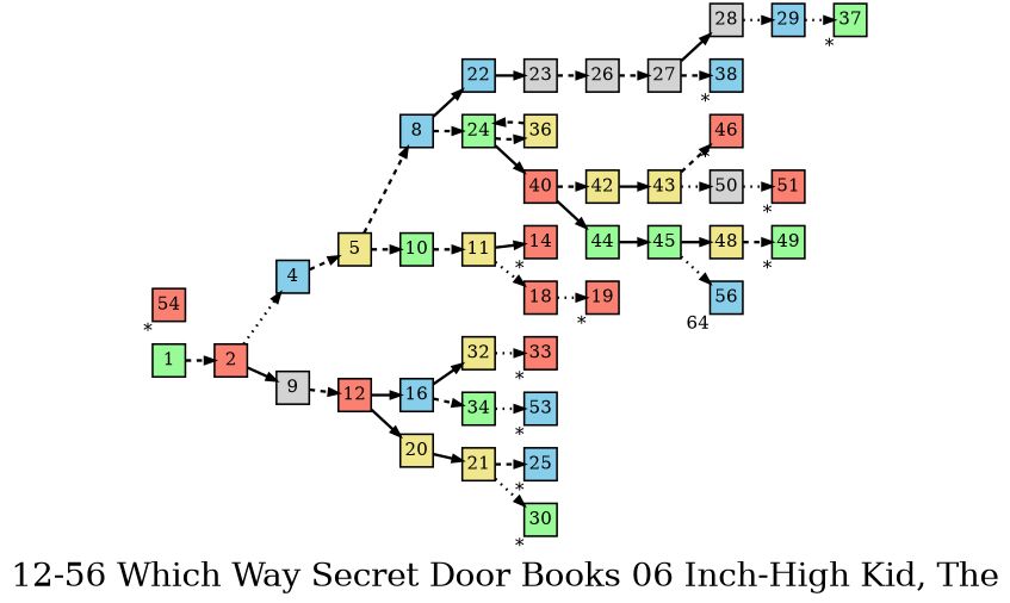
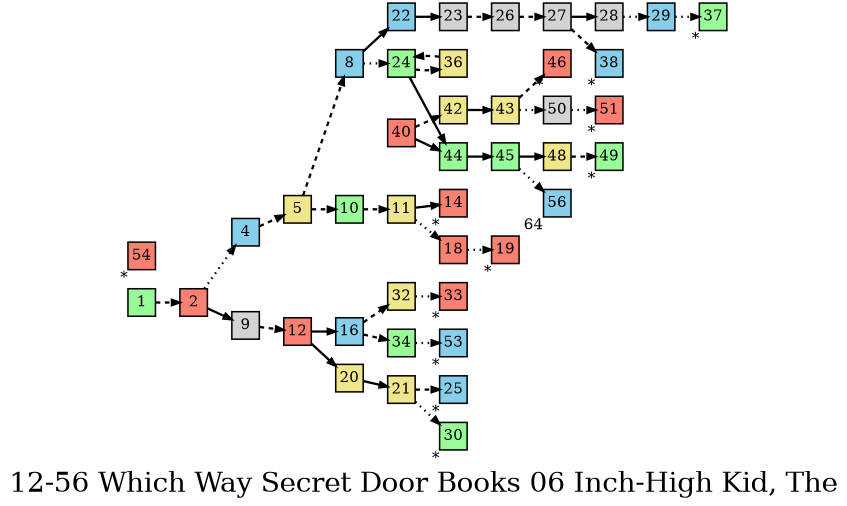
  digraph {
    fontsize=36
    label="12-56 Which Way Secret Door Books 06 Inch-High Kid, The"
    nodesep=0.35
    ordering=out
    rankdir=LR
    ranksep=0.45
    node [fillcolor=salmon fixedsize=true fontsize=20 labelfloat=true margin="0,0" penwidth=2 regular=true shape=rect style=filled]
    edge [fontsize=12 labelfloat=true penwidth=3 style=dashed]
    1 [fillcolor=palegreen]
    2
    4 [fillcolor=skyblue]
    n4 [fillcolor=lightgrey label=9]
    5 [fillcolor=khaki]
    12
    8 [fillcolor=skyblue]
    10 [fillcolor=palegreen]
    16 [fillcolor=skyblue]
    20 [fillcolor=khaki]
    22 [fillcolor=skyblue]
    24 [fillcolor=palegreen]
    11 [fillcolor=khaki]
    23 [fillcolor=lightgrey]
    36 [fillcolor=khaki]
    40
    14 [xlabel="*"]
    18
    32 [fillcolor=khaki]
    34 [fillcolor=palegreen]
    21 [fillcolor=khaki]
    26 [fillcolor=lightgrey]
    42 [fillcolor=khaki]
    44 [fillcolor=palegreen]
    19 [xlabel="*"]
    33 [xlabel="*"]
    53 [fillcolor=skyblue xlabel="*"]
    25 [fillcolor=skyblue xlabel="*"]
    30 [fillcolor=palegreen xlabel="*"]
    27 [fillcolor=lightgrey]
    28 [fillcolor=lightgrey]
    38 [fillcolor=skyblue xlabel="*"]
    43 [fillcolor=khaki]
    45 [fillcolor=palegreen]
    29 [fillcolor=skyblue]
    37 [fillcolor=palegreen xlabel="*"]
    46 [xlabel="*"]
    50 [fillcolor=lightgrey]
    48 [fillcolor=khaki]
    56 [fillcolor=skyblue xlabel=64]
    51 [xlabel="*"]
    49 [fillcolor=palegreen xlabel="*"]
    54 [xlabel="*"]
    1 -> 2
    2 -> 4 [style=dotted]
    2 -> n4 [style=bold]
    4 -> 5
    n4 -> 12
    5 -> 8
    5 -> 10
    12 -> 16 [style=bold]
    12 -> 20 [style=bold]
    8 -> 22 [style=bold]
-   8 -> 24
+   8 -> 24 [style=dotted]
    10 -> 11
-   16 -> 32 [style=bold]
+   16 -> 32
    16 -> 34
    20 -> 21 [style=bold]
    22 -> 23 [style=bold]
    24 -> 36
-   24 -> 40 [style=bold]
+   24 -> 44 [style=bold]
    11 -> 14 [style=bold]
    11 -> 18 [style=dotted]
    23 -> 26
    36 -> 24
    40 -> 42
    40 -> 44 [style=bold]
    18 -> 19 [style=dotted]
    32 -> 33 [style=dotted]
    34 -> 53 [style=dotted]
    21 -> 25
    21 -> 30 [style=dotted]
    26 -> 27
    42 -> 43 [style=bold]
    44 -> 45 [style=bold]
    27 -> 28 [style=bold]
    27 -> 38
    28 -> 29 [style=dotted]
    43 -> 46
    43 -> 50 [style=dotted]
    45 -> 48 [style=bold]
    45 -> 56 [style=dotted]
    29 -> 37 [style=dotted]
    50 -> 51 [style=dotted]
    48 -> 49
  }
